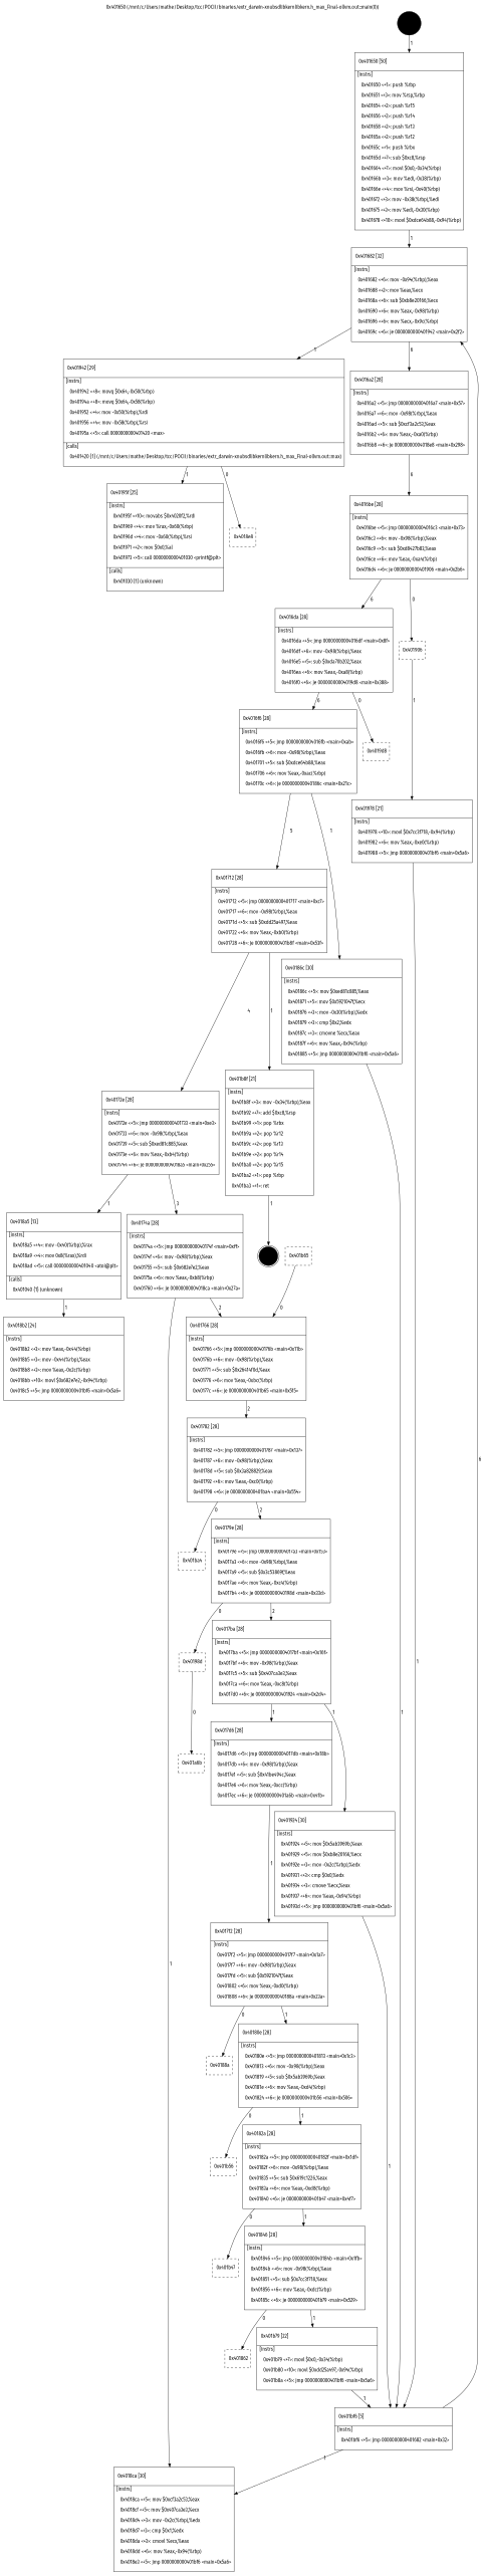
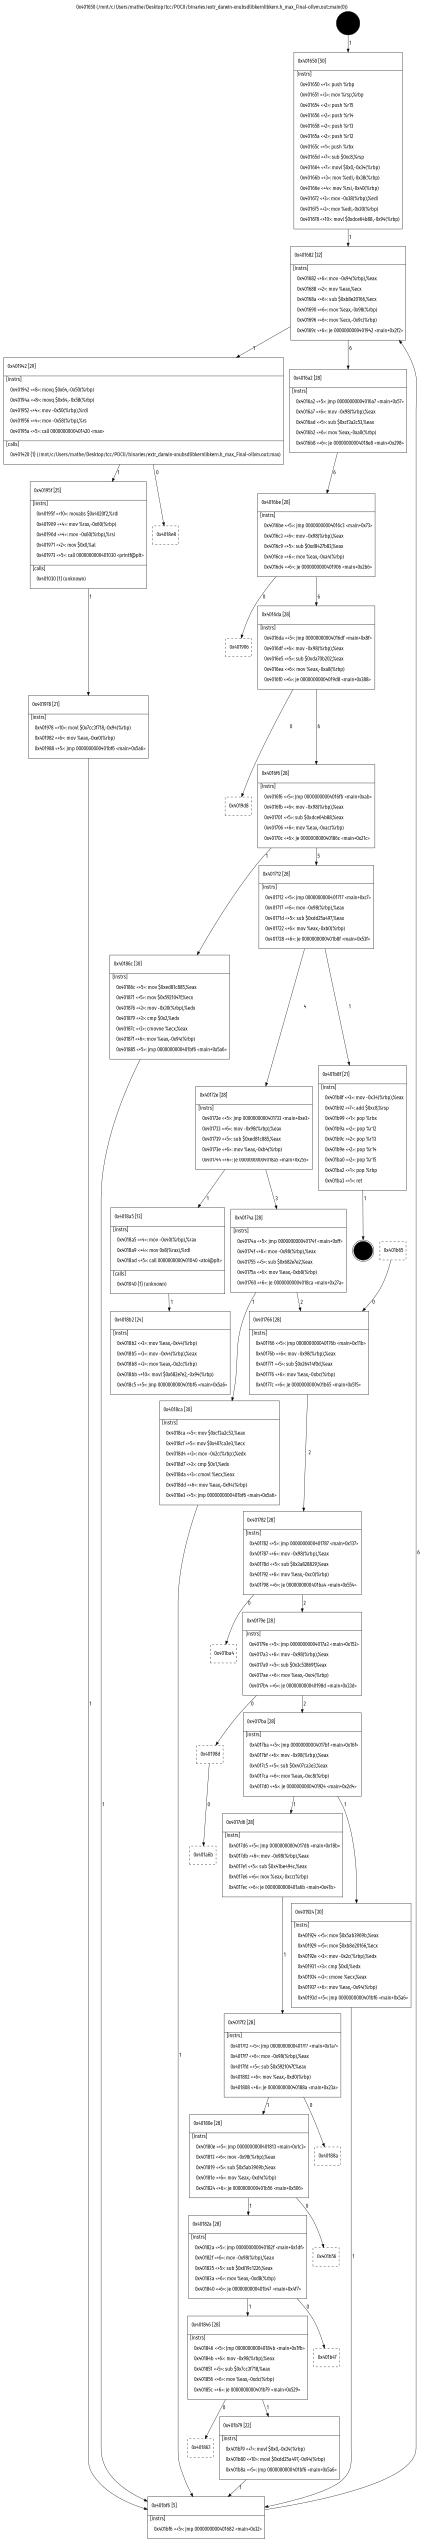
  digraph {
    fontname="Fira Sans"
    label="0x401650 (/mnt/c/Users/mathe/Desktop/tcc/POCII/binaries/extr_darwin-xnubsdlibkernlibkern.h_max_Final-ollvm.out::main(0))"
    labelloc=t
    node [fontname="Fira Sans" shape=record]
    edge [fontname="Fira Sans"]
    Entry [fillcolor=black height=0.3 shape=circle style=filled width=0.3]
    n2 [label="{\n     0x401650 [50]\l\n     | [instrs]\l\n     &nbsp;&nbsp;0x401650 \<+1\>: push %rbp\l\n     &nbsp;&nbsp;0x401651 \<+3\>: mov %rsp,%rbp\l\n     &nbsp;&nbsp;0x401654 \<+2\>: push %r15\l\n     &nbsp;&nbsp;0x401656 \<+2\>: push %r14\l\n     &nbsp;&nbsp;0x401658 \<+2\>: push %r13\l\n     &nbsp;&nbsp;0x40165a \<+2\>: push %r12\l\n     &nbsp;&nbsp;0x40165c \<+1\>: push %rbx\l\n     &nbsp;&nbsp;0x40165d \<+7\>: sub $0xc8,%rsp\l\n     &nbsp;&nbsp;0x401664 \<+7\>: movl $0x0,-0x34(%rbp)\l\n     &nbsp;&nbsp;0x40166b \<+3\>: mov %edi,-0x38(%rbp)\l\n     &nbsp;&nbsp;0x40166e \<+4\>: mov %rsi,-0x40(%rbp)\l\n     &nbsp;&nbsp;0x401672 \<+3\>: mov -0x38(%rbp),%edi\l\n     &nbsp;&nbsp;0x401675 \<+3\>: mov %edi,-0x30(%rbp)\l\n     &nbsp;&nbsp;0x401678 \<+10\>: movl $0xdce64b88,-0x94(%rbp)\l\n  }"]
    n3 [label="{\n     0x401682 [32]\l\n     | [instrs]\l\n     &nbsp;&nbsp;0x401682 \<+6\>: mov -0x94(%rbp),%eax\l\n     &nbsp;&nbsp;0x401688 \<+2\>: mov %eax,%ecx\l\n     &nbsp;&nbsp;0x40168a \<+6\>: sub $0xb8e20166,%ecx\l\n     &nbsp;&nbsp;0x401690 \<+6\>: mov %eax,-0x98(%rbp)\l\n     &nbsp;&nbsp;0x401696 \<+6\>: mov %ecx,-0x9c(%rbp)\l\n     &nbsp;&nbsp;0x40169c \<+6\>: je 0000000000401942 \<main+0x2f2\>\l\n  }"]
    n4 [label="{\n     0x401942 [29]\l\n     | [instrs]\l\n     &nbsp;&nbsp;0x401942 \<+8\>: movq $0x64,-0x50(%rbp)\l\n     &nbsp;&nbsp;0x40194a \<+8\>: movq $0x64,-0x58(%rbp)\l\n     &nbsp;&nbsp;0x401952 \<+4\>: mov -0x50(%rbp),%rdi\l\n     &nbsp;&nbsp;0x401956 \<+4\>: mov -0x58(%rbp),%rsi\l\n     &nbsp;&nbsp;0x40195a \<+5\>: call 0000000000401420 \<max\>\l\n     | [calls]\l\n     &nbsp;&nbsp;0x401420 \{1\} (/mnt/c/Users/mathe/Desktop/tcc/POCII/binaries/extr_darwin-xnubsdlibkernlibkern.h_max_Final-ollvm.out::max)\l\n  }"]
    n5 [label="{\n     0x4016a2 [28]\l\n     | [instrs]\l\n     &nbsp;&nbsp;0x4016a2 \<+5\>: jmp 00000000004016a7 \<main+0x57\>\l\n     &nbsp;&nbsp;0x4016a7 \<+6\>: mov -0x98(%rbp),%eax\l\n     &nbsp;&nbsp;0x4016ad \<+5\>: sub $0xcf3a2c53,%eax\l\n     &nbsp;&nbsp;0x4016b2 \<+6\>: mov %eax,-0xa0(%rbp)\l\n     &nbsp;&nbsp;0x4016b8 \<+6\>: je 00000000004018e8 \<main+0x298\>\l\n  }"]
    n6 [label="{\n     0x40195f [25]\l\n     | [instrs]\l\n     &nbsp;&nbsp;0x40195f \<+10\>: movabs $0x4020f2,%rdi\l\n     &nbsp;&nbsp;0x401969 \<+4\>: mov %rax,-0x60(%rbp)\l\n     &nbsp;&nbsp;0x40196d \<+4\>: mov -0x60(%rbp),%rsi\l\n     &nbsp;&nbsp;0x401971 \<+2\>: mov $0x0,%al\l\n     &nbsp;&nbsp;0x401973 \<+5\>: call 0000000000401030 \<printf@plt\>\l\n     | [calls]\l\n     &nbsp;&nbsp;0x401030 \{1\} (unknown)\l\n  }"]
    n7 [label="{\n     0x4018e8\l\n  }" style=dashed]
    n8 [label="{\n     0x4016be [28]\l\n     | [instrs]\l\n     &nbsp;&nbsp;0x4016be \<+5\>: jmp 00000000004016c3 \<main+0x73\>\l\n     &nbsp;&nbsp;0x4016c3 \<+6\>: mov -0x98(%rbp),%eax\l\n     &nbsp;&nbsp;0x4016c9 \<+5\>: sub $0xd8427b83,%eax\l\n     &nbsp;&nbsp;0x4016ce \<+6\>: mov %eax,-0xa4(%rbp)\l\n     &nbsp;&nbsp;0x4016d4 \<+6\>: je 0000000000401906 \<main+0x2b6\>\l\n  }"]
    n9 [label="{\n     0x401978 [21]\l\n     | [instrs]\l\n     &nbsp;&nbsp;0x401978 \<+10\>: movl $0x7cc3f718,-0x94(%rbp)\l\n     &nbsp;&nbsp;0x401982 \<+6\>: mov %eax,-0xe0(%rbp)\l\n     &nbsp;&nbsp;0x401988 \<+5\>: jmp 0000000000401bf6 \<main+0x5a6\>\l\n  }"]
    n10 [label="{\n     0x401906\l\n  }" style=dashed]
    n11 [label="{\n     0x4016da [28]\l\n     | [instrs]\l\n     &nbsp;&nbsp;0x4016da \<+5\>: jmp 00000000004016df \<main+0x8f\>\l\n     &nbsp;&nbsp;0x4016df \<+6\>: mov -0x98(%rbp),%eax\l\n     &nbsp;&nbsp;0x4016e5 \<+5\>: sub $0xda70b202,%eax\l\n     &nbsp;&nbsp;0x4016ea \<+6\>: mov %eax,-0xa8(%rbp)\l\n     &nbsp;&nbsp;0x4016f0 \<+6\>: je 00000000004019d8 \<main+0x388\>\l\n  }"]
    Exit [fillcolor=black height=0.3 peripheries=2 shape=circle style=filled width=0.3]
    n13 [label="{\n     0x4019d8\l\n  }" style=dashed]
    n14 [label="{\n     0x4016f6 [28]\l\n     | [instrs]\l\n     &nbsp;&nbsp;0x4016f6 \<+5\>: jmp 00000000004016fb \<main+0xab\>\l\n     &nbsp;&nbsp;0x4016fb \<+6\>: mov -0x98(%rbp),%eax\l\n     &nbsp;&nbsp;0x401701 \<+5\>: sub $0xdce64b88,%eax\l\n     &nbsp;&nbsp;0x401706 \<+6\>: mov %eax,-0xac(%rbp)\l\n     &nbsp;&nbsp;0x40170c \<+6\>: je 000000000040186c \<main+0x21c\>\l\n  }"]
    n15 [label="{\n     0x401862\l\n  }" style=dashed]
    n16 [label="{\n     0x40186c [30]\l\n     | [instrs]\l\n     &nbsp;&nbsp;0x40186c \<+5\>: mov $0xed81c885,%eax\l\n     &nbsp;&nbsp;0x401871 \<+5\>: mov $0x5921047f,%ecx\l\n     &nbsp;&nbsp;0x401876 \<+3\>: mov -0x30(%rbp),%edx\l\n     &nbsp;&nbsp;0x401879 \<+3\>: cmp $0x2,%edx\l\n     &nbsp;&nbsp;0x40187c \<+3\>: cmovne %ecx,%eax\l\n     &nbsp;&nbsp;0x40187f \<+6\>: mov %eax,-0x94(%rbp)\l\n     &nbsp;&nbsp;0x401885 \<+5\>: jmp 0000000000401bf6 \<main+0x5a6\>\l\n  }"]
    n17 [label="{\n     0x401712 [28]\l\n     | [instrs]\l\n     &nbsp;&nbsp;0x401712 \<+5\>: jmp 0000000000401717 \<main+0xc7\>\l\n     &nbsp;&nbsp;0x401717 \<+6\>: mov -0x98(%rbp),%eax\l\n     &nbsp;&nbsp;0x40171d \<+5\>: sub $0xdd25a497,%eax\l\n     &nbsp;&nbsp;0x401722 \<+6\>: mov %eax,-0xb0(%rbp)\l\n     &nbsp;&nbsp;0x401728 \<+6\>: je 0000000000401b8f \<main+0x53f\>\l\n  }"]
    n18 [label="{\n     0x401b79 [22]\l\n     | [instrs]\l\n     &nbsp;&nbsp;0x401b79 \<+7\>: movl $0x0,-0x34(%rbp)\l\n     &nbsp;&nbsp;0x401b80 \<+10\>: movl $0xdd25a497,-0x94(%rbp)\l\n     &nbsp;&nbsp;0x401b8a \<+5\>: jmp 0000000000401bf6 \<main+0x5a6\>\l\n  }"]
    n19 [label="{\n     0x401bf6 [5]\l\n     | [instrs]\l\n     &nbsp;&nbsp;0x401bf6 \<+5\>: jmp 0000000000401682 \<main+0x32\>\l\n  }"]
    n20 [label="{\n     0x401b8f [21]\l\n     | [instrs]\l\n     &nbsp;&nbsp;0x401b8f \<+3\>: mov -0x34(%rbp),%eax\l\n     &nbsp;&nbsp;0x401b92 \<+7\>: add $0xc8,%rsp\l\n     &nbsp;&nbsp;0x401b99 \<+1\>: pop %rbx\l\n     &nbsp;&nbsp;0x401b9a \<+2\>: pop %r12\l\n     &nbsp;&nbsp;0x401b9c \<+2\>: pop %r13\l\n     &nbsp;&nbsp;0x401b9e \<+2\>: pop %r14\l\n     &nbsp;&nbsp;0x401ba0 \<+2\>: pop %r15\l\n     &nbsp;&nbsp;0x401ba2 \<+1\>: pop %rbp\l\n     &nbsp;&nbsp;0x401ba3 \<+1\>: ret\l\n  }"]
    n21 [label="{\n     0x40172e [28]\l\n     | [instrs]\l\n     &nbsp;&nbsp;0x40172e \<+5\>: jmp 0000000000401733 \<main+0xe3\>\l\n     &nbsp;&nbsp;0x401733 \<+6\>: mov -0x98(%rbp),%eax\l\n     &nbsp;&nbsp;0x401739 \<+5\>: sub $0xed81c885,%eax\l\n     &nbsp;&nbsp;0x40173e \<+6\>: mov %eax,-0xb4(%rbp)\l\n     &nbsp;&nbsp;0x401744 \<+6\>: je 00000000004018a5 \<main+0x255\>\l\n  }"]
    n22 [label="{\n     0x401846 [28]\l\n     | [instrs]\l\n     &nbsp;&nbsp;0x401846 \<+5\>: jmp 000000000040184b \<main+0x1fb\>\l\n     &nbsp;&nbsp;0x40184b \<+6\>: mov -0x98(%rbp),%eax\l\n     &nbsp;&nbsp;0x401851 \<+5\>: sub $0x7cc3f718,%eax\l\n     &nbsp;&nbsp;0x401856 \<+6\>: mov %eax,-0xdc(%rbp)\l\n     &nbsp;&nbsp;0x40185c \<+6\>: je 0000000000401b79 \<main+0x529\>\l\n  }"]
    n23 [label="{\n     0x4018a5 [13]\l\n     | [instrs]\l\n     &nbsp;&nbsp;0x4018a5 \<+4\>: mov -0x40(%rbp),%rax\l\n     &nbsp;&nbsp;0x4018a9 \<+4\>: mov 0x8(%rax),%rdi\l\n     &nbsp;&nbsp;0x4018ad \<+5\>: call 0000000000401040 \<atoi@plt\>\l\n     | [calls]\l\n     &nbsp;&nbsp;0x401040 \{1\} (unknown)\l\n  }"]
    n24 [label="{\n     0x40174a [28]\l\n     | [instrs]\l\n     &nbsp;&nbsp;0x40174a \<+5\>: jmp 000000000040174f \<main+0xff\>\l\n     &nbsp;&nbsp;0x40174f \<+6\>: mov -0x98(%rbp),%eax\l\n     &nbsp;&nbsp;0x401755 \<+5\>: sub $0x682e7e2,%eax\l\n     &nbsp;&nbsp;0x40175a \<+6\>: mov %eax,-0xb8(%rbp)\l\n     &nbsp;&nbsp;0x401760 \<+6\>: je 00000000004018ca \<main+0x27a\>\l\n  }"]
    n25 [label="{\n     0x401b47\l\n  }" style=dashed]
    n26 [label="{\n     0x4018b2 [24]\l\n     | [instrs]\l\n     &nbsp;&nbsp;0x4018b2 \<+3\>: mov %eax,-0x44(%rbp)\l\n     &nbsp;&nbsp;0x4018b5 \<+3\>: mov -0x44(%rbp),%eax\l\n     &nbsp;&nbsp;0x4018b8 \<+3\>: mov %eax,-0x2c(%rbp)\l\n     &nbsp;&nbsp;0x4018bb \<+10\>: movl $0x682e7e2,-0x94(%rbp)\l\n     &nbsp;&nbsp;0x4018c5 \<+5\>: jmp 0000000000401bf6 \<main+0x5a6\>\l\n  }"]
    n27 [label="{\n     0x4018ca [30]\l\n     | [instrs]\l\n     &nbsp;&nbsp;0x4018ca \<+5\>: mov $0xcf3a2c53,%eax\l\n     &nbsp;&nbsp;0x4018cf \<+5\>: mov $0x407ca3e3,%ecx\l\n     &nbsp;&nbsp;0x4018d4 \<+3\>: mov -0x2c(%rbp),%edx\l\n     &nbsp;&nbsp;0x4018d7 \<+3\>: cmp $0x1,%edx\l\n     &nbsp;&nbsp;0x4018da \<+3\>: cmovl %ecx,%eax\l\n     &nbsp;&nbsp;0x4018dd \<+6\>: mov %eax,-0x94(%rbp)\l\n     &nbsp;&nbsp;0x4018e3 \<+5\>: jmp 0000000000401bf6 \<main+0x5a6\>\l\n  }"]
    n28 [label="{\n     0x401766 [28]\l\n     | [instrs]\l\n     &nbsp;&nbsp;0x401766 \<+5\>: jmp 000000000040176b \<main+0x11b\>\l\n     &nbsp;&nbsp;0x40176b \<+6\>: mov -0x98(%rbp),%eax\l\n     &nbsp;&nbsp;0x401771 \<+5\>: sub $0x26414f0d,%eax\l\n     &nbsp;&nbsp;0x401776 \<+6\>: mov %eax,-0xbc(%rbp)\l\n     &nbsp;&nbsp;0x40177c \<+6\>: je 0000000000401b65 \<main+0x515\>\l\n  }"]
    n29 [label="{\n     0x40182a [28]\l\n     | [instrs]\l\n     &nbsp;&nbsp;0x40182a \<+5\>: jmp 000000000040182f \<main+0x1df\>\l\n     &nbsp;&nbsp;0x40182f \<+6\>: mov -0x98(%rbp),%eax\l\n     &nbsp;&nbsp;0x401835 \<+5\>: sub $0x619c1226,%eax\l\n     &nbsp;&nbsp;0x40183a \<+6\>: mov %eax,-0xd8(%rbp)\l\n     &nbsp;&nbsp;0x401840 \<+6\>: je 0000000000401b47 \<main+0x4f7\>\l\n  }"]
    n30 [label="{\n     0x401782 [28]\l\n     | [instrs]\l\n     &nbsp;&nbsp;0x401782 \<+5\>: jmp 0000000000401787 \<main+0x137\>\l\n     &nbsp;&nbsp;0x401787 \<+6\>: mov -0x98(%rbp),%eax\l\n     &nbsp;&nbsp;0x40178d \<+5\>: sub $0x3a828829,%eax\l\n     &nbsp;&nbsp;0x401792 \<+6\>: mov %eax,-0xc0(%rbp)\l\n     &nbsp;&nbsp;0x401798 \<+6\>: je 0000000000401ba4 \<main+0x554\>\l\n  }"]
    n31 [label="{\n     0x401b56\l\n  }" style=dashed]
    n32 [label="{\n     0x401b65\l\n  }" style=dashed]
    n33 [label="{\n     0x401ba4\l\n  }" style=dashed]
    n34 [label="{\n     0x40179e [28]\l\n     | [instrs]\l\n     &nbsp;&nbsp;0x40179e \<+5\>: jmp 00000000004017a3 \<main+0x153\>\l\n     &nbsp;&nbsp;0x4017a3 \<+6\>: mov -0x98(%rbp),%eax\l\n     &nbsp;&nbsp;0x4017a9 \<+5\>: sub $0x3c53869f,%eax\l\n     &nbsp;&nbsp;0x4017ae \<+6\>: mov %eax,-0xc4(%rbp)\l\n     &nbsp;&nbsp;0x4017b4 \<+6\>: je 000000000040198d \<main+0x33d\>\l\n  }"]
    n35 [label="{\n     0x40180e [28]\l\n     | [instrs]\l\n     &nbsp;&nbsp;0x40180e \<+5\>: jmp 0000000000401813 \<main+0x1c3\>\l\n     &nbsp;&nbsp;0x401813 \<+6\>: mov -0x98(%rbp),%eax\l\n     &nbsp;&nbsp;0x401819 \<+5\>: sub $0x5ab3969b,%eax\l\n     &nbsp;&nbsp;0x40181e \<+6\>: mov %eax,-0xd4(%rbp)\l\n     &nbsp;&nbsp;0x401824 \<+6\>: je 0000000000401b56 \<main+0x506\>\l\n  }"]
    n36 [label="{\n     0x40198d\l\n  }" style=dashed]
    n37 [label="{\n     0x4017ba [28]\l\n     | [instrs]\l\n     &nbsp;&nbsp;0x4017ba \<+5\>: jmp 00000000004017bf \<main+0x16f\>\l\n     &nbsp;&nbsp;0x4017bf \<+6\>: mov -0x98(%rbp),%eax\l\n     &nbsp;&nbsp;0x4017c5 \<+5\>: sub $0x407ca3e3,%eax\l\n     &nbsp;&nbsp;0x4017ca \<+6\>: mov %eax,-0xc8(%rbp)\l\n     &nbsp;&nbsp;0x4017d0 \<+6\>: je 0000000000401924 \<main+0x2d4\>\l\n  }"]
    n38 [label="{\n     0x40188a\l\n  }" style=dashed]
    n39 [label="{\n     0x401a6b\l\n  }" style=dashed]
    n40 [label="{\n     0x401924 [30]\l\n     | [instrs]\l\n     &nbsp;&nbsp;0x401924 \<+5\>: mov $0x5ab3969b,%eax\l\n     &nbsp;&nbsp;0x401929 \<+5\>: mov $0xb8e20166,%ecx\l\n     &nbsp;&nbsp;0x40192e \<+3\>: mov -0x2c(%rbp),%edx\l\n     &nbsp;&nbsp;0x401931 \<+3\>: cmp $0x0,%edx\l\n     &nbsp;&nbsp;0x401934 \<+3\>: cmove %ecx,%eax\l\n     &nbsp;&nbsp;0x401937 \<+6\>: mov %eax,-0x94(%rbp)\l\n     &nbsp;&nbsp;0x40193d \<+5\>: jmp 0000000000401bf6 \<main+0x5a6\>\l\n  }"]
    n41 [label="{\n     0x4017d6 [28]\l\n     | [instrs]\l\n     &nbsp;&nbsp;0x4017d6 \<+5\>: jmp 00000000004017db \<main+0x18b\>\l\n     &nbsp;&nbsp;0x4017db \<+6\>: mov -0x98(%rbp),%eax\l\n     &nbsp;&nbsp;0x4017e1 \<+5\>: sub $0x41be494c,%eax\l\n     &nbsp;&nbsp;0x4017e6 \<+6\>: mov %eax,-0xcc(%rbp)\l\n     &nbsp;&nbsp;0x4017ec \<+6\>: je 0000000000401a6b \<main+0x41b\>\l\n  }"]
    n42 [label="{\n     0x4017f2 [28]\l\n     | [instrs]\l\n     &nbsp;&nbsp;0x4017f2 \<+5\>: jmp 00000000004017f7 \<main+0x1a7\>\l\n     &nbsp;&nbsp;0x4017f7 \<+6\>: mov -0x98(%rbp),%eax\l\n     &nbsp;&nbsp;0x4017fd \<+5\>: sub $0x5921047f,%eax\l\n     &nbsp;&nbsp;0x401802 \<+6\>: mov %eax,-0xd0(%rbp)\l\n     &nbsp;&nbsp;0x401808 \<+6\>: je 000000000040188a \<main+0x23a\>\l\n  }"]
    Entry -> n2 [label=" 1"]
    n2 -> n3 [label=" 1"]
    n3 -> n4 [label=" 1"]
    n3 -> n5 [label=" 6"]
    n4 -> n6 [label=" 1"]
    n4 -> n7 [label=" 0"]
    n5 -> n8 [label=" 6"]
-   n10 -> n9 [label=" 1"]
+   n6 -> n9 [label=" 1"]
    n8 -> n10 [label=" 0"]
    n8 -> n11 [label=" 6"]
    n9 -> n19 [label=" 1"]
    n11 -> n13 [label=" 0"]
    n11 -> n14 [label=" 6"]
    n14 -> n16 [label=" 1"]
    n14 -> n17 [label=" 5"]
    n16 -> n19 [label=" 1"]
    n17 -> n20 [label=" 1"]
    n17 -> n21 [label=" 4"]
    n18 -> n19 [label=" 1"]
    n19 -> n3 [label=" 6"]
    n20 -> Exit [label=" 1"]
    n21 -> n23 [label=" 1"]
    n21 -> n24 [label=" 3"]
    n22 -> n15 [label=" 0"]
    n22 -> n18 [label=" 1"]
    n23 -> n26 [label=" 1"]
    n24 -> n27 [label=" 1"]
    n24 -> n28 [label=" 2"]
-   n19 -> n27 [label=" 1"]
+   n27 -> n19 [label=" 1"]
    n28 -> n30 [label=" 2"]
    n29 -> n22 [label=" 1"]
    n29 -> n25 [label=" 0"]
    n30 -> n33 [label=" 0"]
    n30 -> n34 [label=" 2"]
    n32 -> n28 [label=" 0"]
    n34 -> n36 [label=" 0"]
    n34 -> n37 [label=" 2"]
    n35 -> n29 [label=" 1"]
    n35 -> n31 [label=" 0"]
    n36 -> n39 [label=" 0"]
    n37 -> n40 [label=" 1"]
    n37 -> n41 [label=" 1"]
    n40 -> n19 [label=" 1"]
    n41 -> n42 [label=" 1"]
    n42 -> n35 [label=" 1"]
    n42 -> n38 [label=" 0"]
  }
